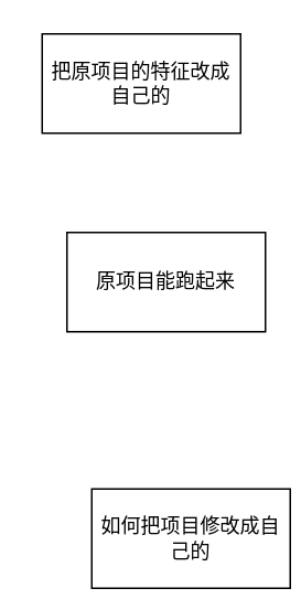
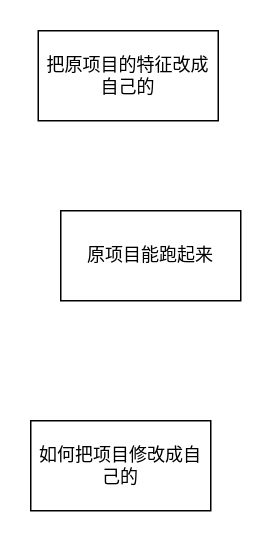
  <mxCell id="0" />
  <mxCell id="1" parent="0" />
- <mxCell id="2" value="如何把项目修改成自己的" style="whiteSpace=wrap;html=1;" parent="1" vertex="1"><mxGeometry x="55" y="295" width="120" height="60" as="geometry" /></mxCell>
+ <mxCell id="2" value="如何把项目修改成自己的" style="whiteSpace=wrap;html=1;" parent="1" vertex="1"><mxGeometry x="20" y="280" width="120" height="60" as="geometry" /></mxCell>
  <mxCell id="3" value="原项目能跑起来" style="whiteSpace=wrap;html=1;" parent="1" vertex="1"><mxGeometry x="40" y="140" width="120" height="60" as="geometry" /></mxCell>
  <mxCell id="4" value="把原项目的特征改成自己的" style="whiteSpace=wrap;html=1;" parent="1" vertex="1"><mxGeometry x="25" y="20" width="120" height="60" as="geometry" /></mxCell>
